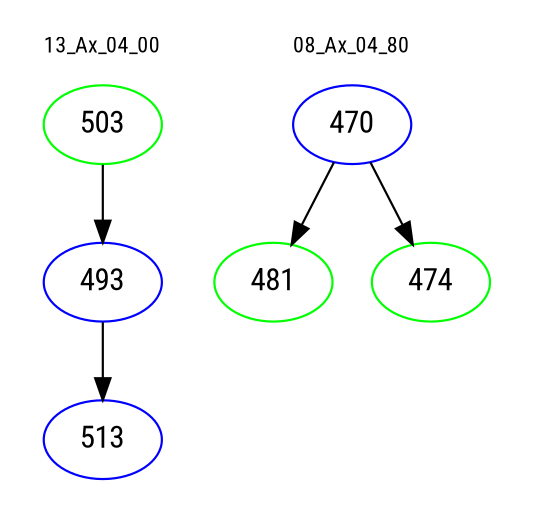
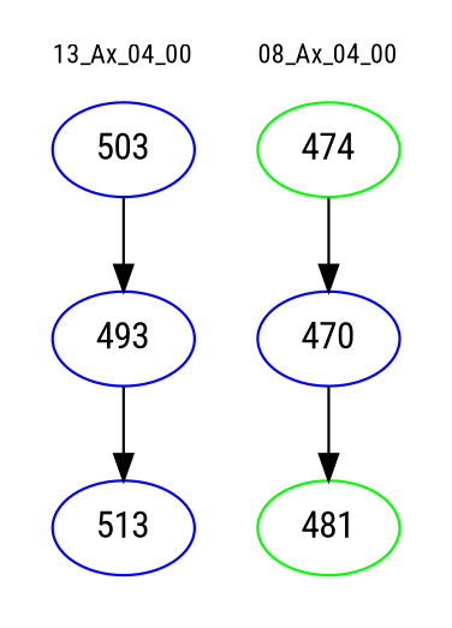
  digraph {
    fontname="Roboto Condensed"
    node [color=blue fontname="Roboto Condensed"]
    edge [color=black fontname="Roboto Condensed"]
    n1 [label=493]
-   n2 [color=green label=503]
+   n2 [label=503]
    n3 [label=513]
    n4 [label=470]
    n5 [color=green label=481]
    n6 [color=green label=474]
    subgraph cluster_1 {
      color=white
      fontsize=10
      label="13_Ax_04_00"
      n1
      n2
      n3
    }
    subgraph cluster_2 {
      color=white
      fontsize=10
-     label="08_Ax_04_80"
+     label="08_Ax_04_00"
      n4
      n5
      n6
    }
    n1 -> n3
    n2 -> n1
    n4 -> n5
-   n4 -> n6
+   n6 -> n4
  }
